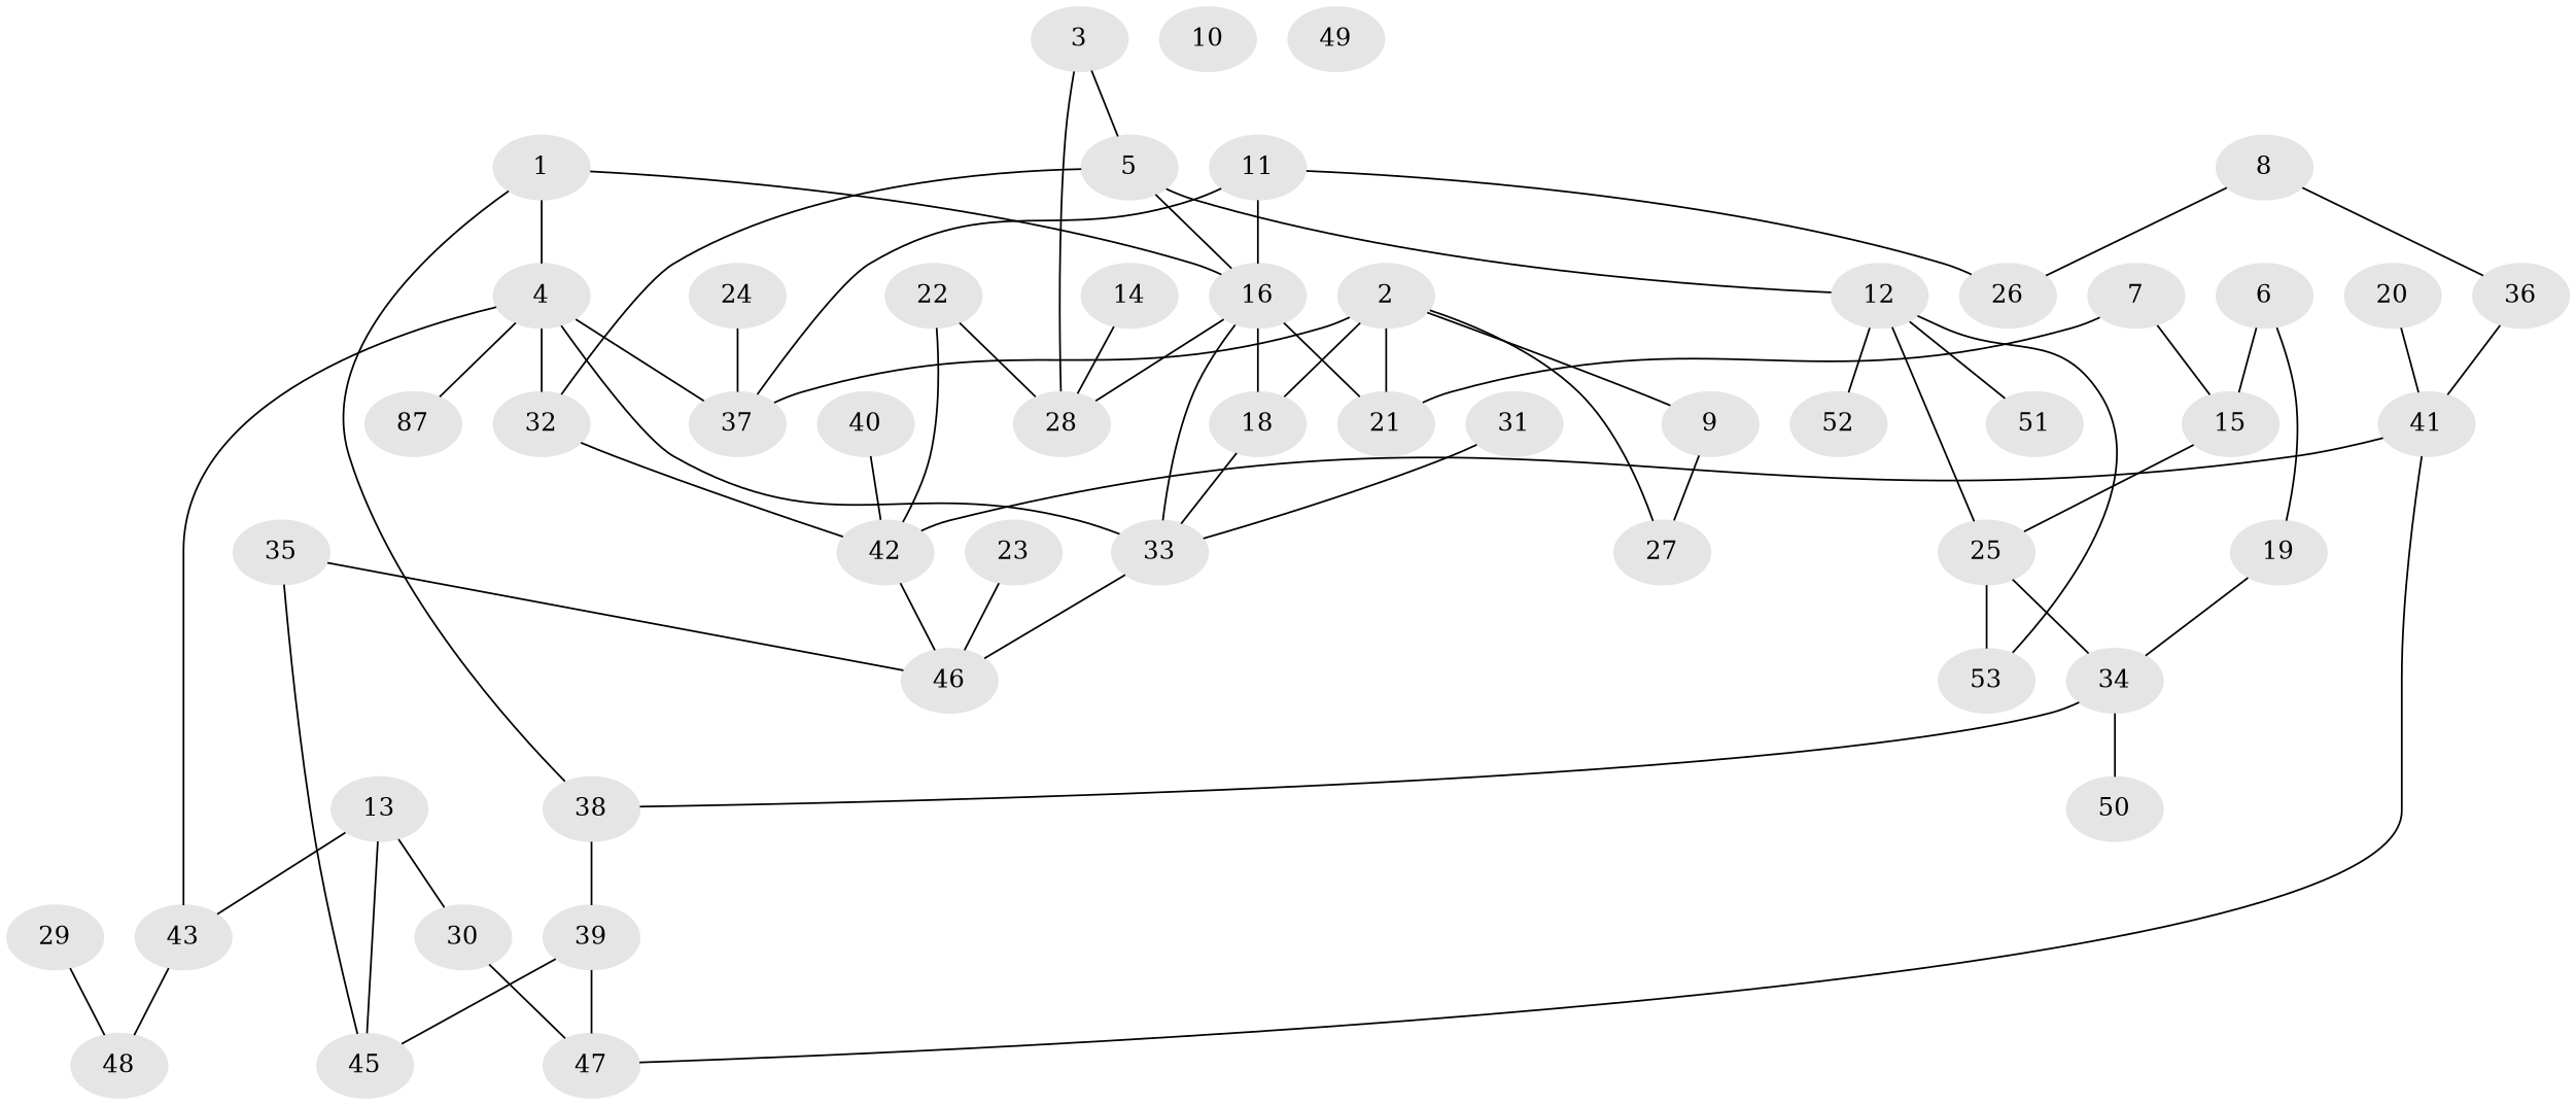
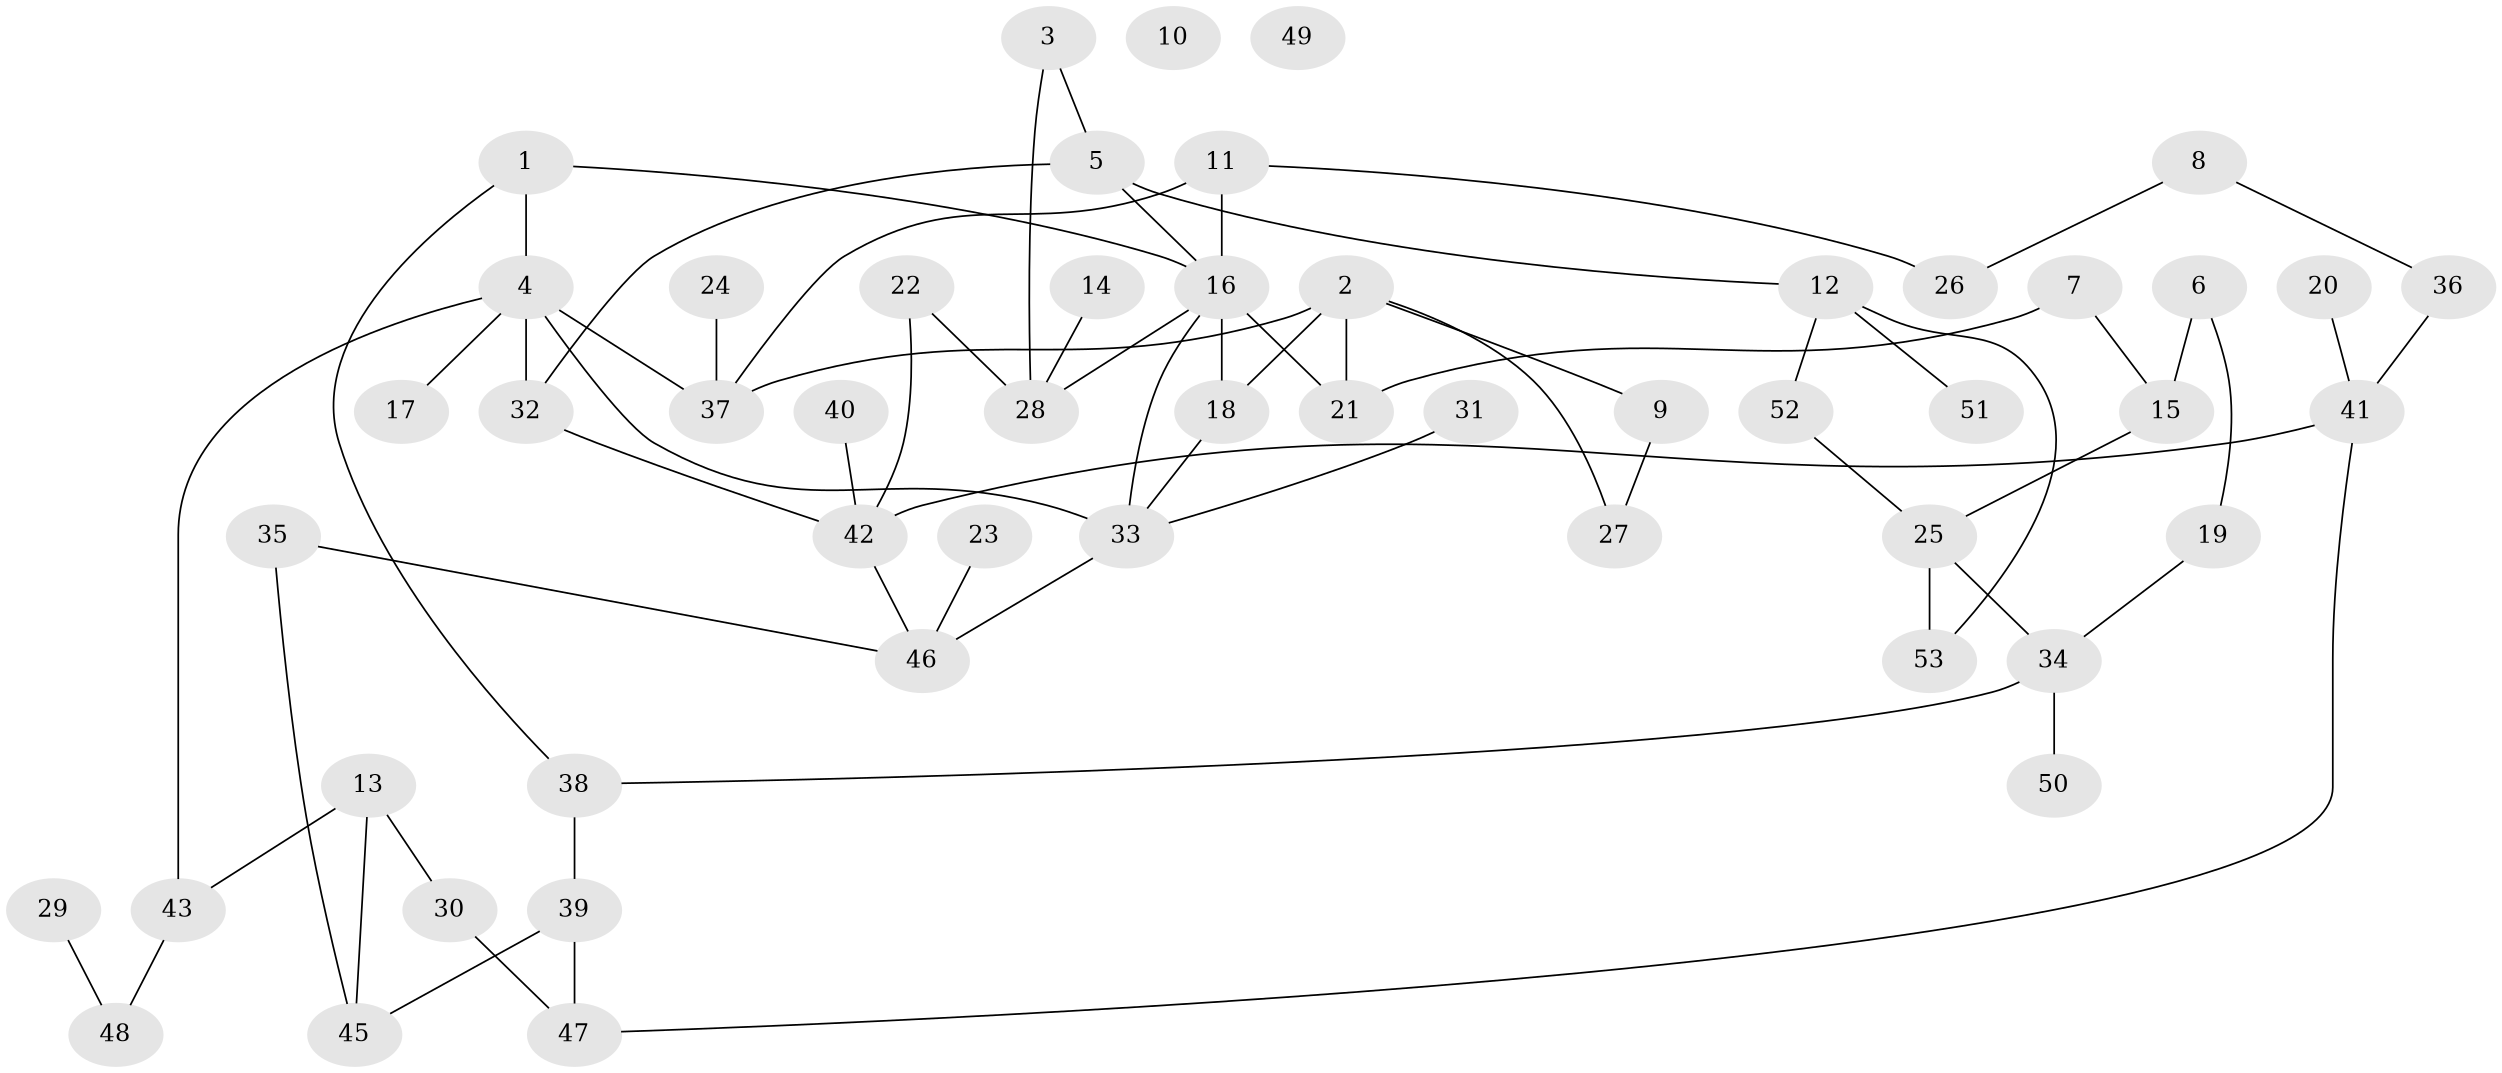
  graph {
    node [color=gray90 style=filled]
    1
    4
    16
    38
    37
-   17 [label=87]
+   17
    32
    33
    43
    18
    21
    28
    39
    2
    9
    27
    3
    5
    12
    42
    46
    48
    25
    51
    52
    53
    6
    15
    19
    34
    7
    8
    26
    36
    41
    10
    11
    13
    30
    45
    47
    14
    50
    20
    22
    23
    24
    29
    31
    35
    40
    49
    1 -- 4
    1 -- 16
    1 -- 38
    4 -- 37
    4 -- 17
    4 -- 32
    4 -- 33
    4 -- 43
    16 -- 33
    16 -- 18
    16 -- 21
    16 -- 28
    38 -- 39
    32 -- 42
    33 -- 46
    43 -- 48
    18 -- 33
    39 -- 45
    39 -- 47
    2 -- 37
    2 -- 18
    2 -- 21
    2 -- 9
    2 -- 27
    9 -- 27
    3 -- 28
    3 -- 5
    5 -- 16
    5 -- 32
    5 -- 12
-   12 -- 25
+   52 -- 25
    12 -- 51
    12 -- 52
    12 -- 53
    42 -- 46
    25 -- 53
    25 -- 34
    6 -- 15
    6 -- 19
    15 -- 25
    19 -- 34
    34 -- 38
    34 -- 50
    7 -- 21
    7 -- 15
    8 -- 26
    8 -- 36
    36 -- 41
    41 -- 42
    41 -- 47
    11 -- 16
    11 -- 37
    11 -- 26
    13 -- 43
    13 -- 30
    13 -- 45
    30 -- 47
    14 -- 28
    20 -- 41
    22 -- 28
    22 -- 42
    23 -- 46
    24 -- 37
    29 -- 48
    31 -- 33
    35 -- 46
    35 -- 45
    40 -- 42
  }
